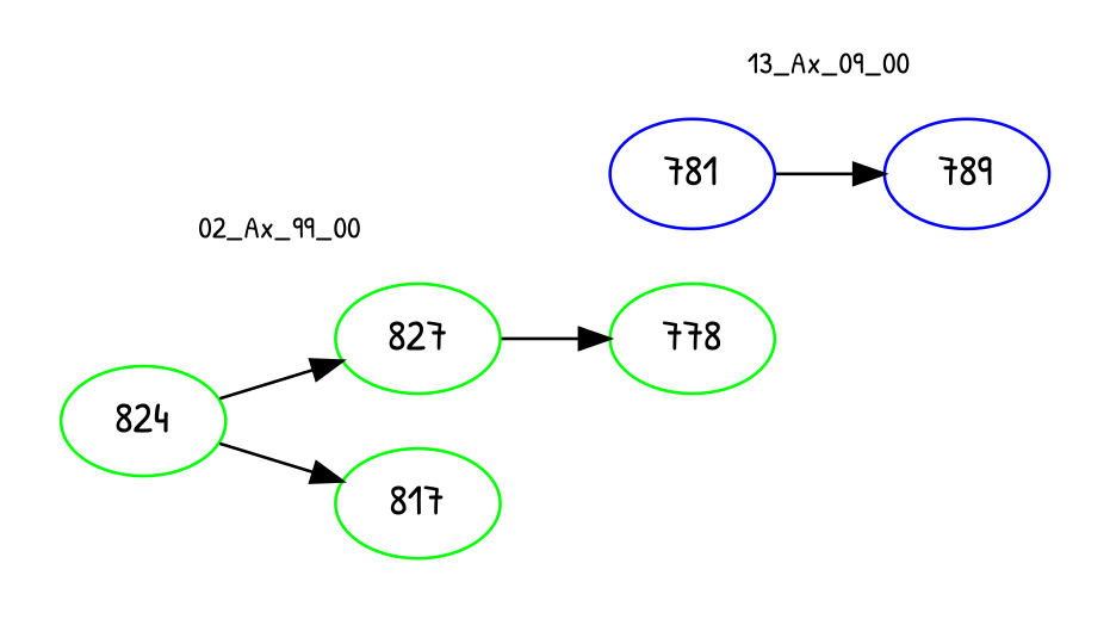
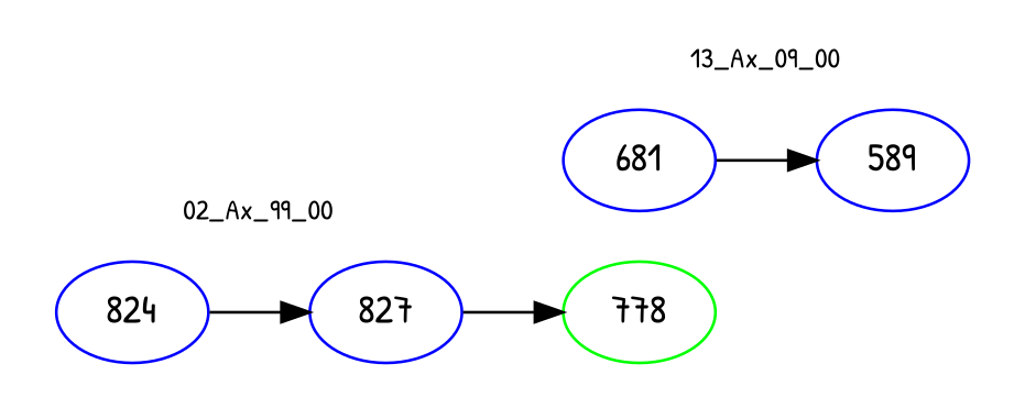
  digraph {
    fontname="Patrick Hand"
    rankdir=LR
    node [color=blue fontname="Patrick Hand"]
    edge [color=black fontname="Patrick Hand"]
-   n1 [color=green label=824]
-   n2 [color=green label=817]
-   n3 [color=green label=827]
-   n4 [label=781]
+   n1 [label=824]
+   n3 [label=827]
+   n4 [label=681]
    n5 [color=green label=778]
-   n6 [label=789]
+   n6 [label=589]
    subgraph cluster_1 {
      color=white
      fontsize=10
      label="02_Ax_99_00"
      n1
-     n2
      n3
    }
    subgraph cluster_2 {
      color=white
      fontsize=10
      label="13_Ax_09_00"
      n4
      n5
      n6
    }
-   n1 -> n2
    n1 -> n3
    n3 -> n5
    n4 -> n6
  }
